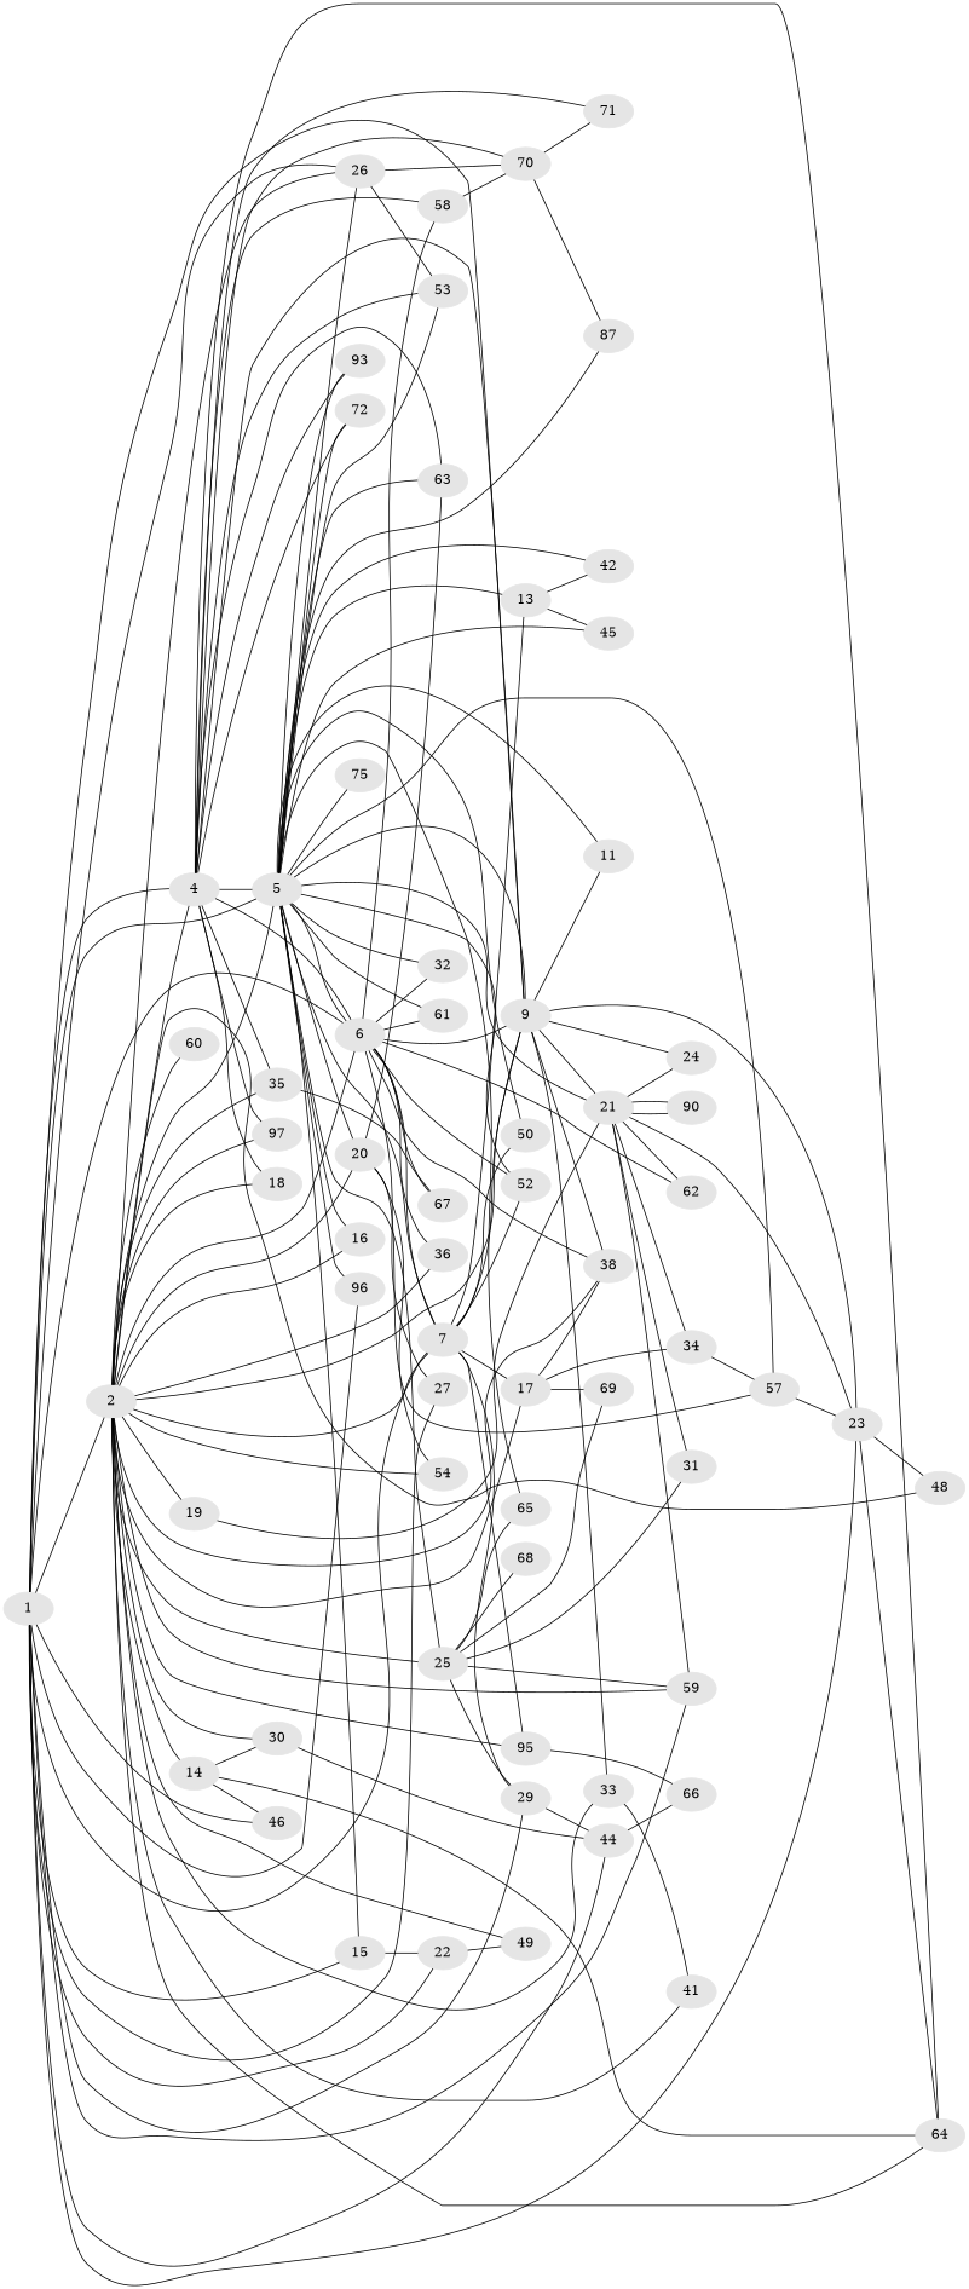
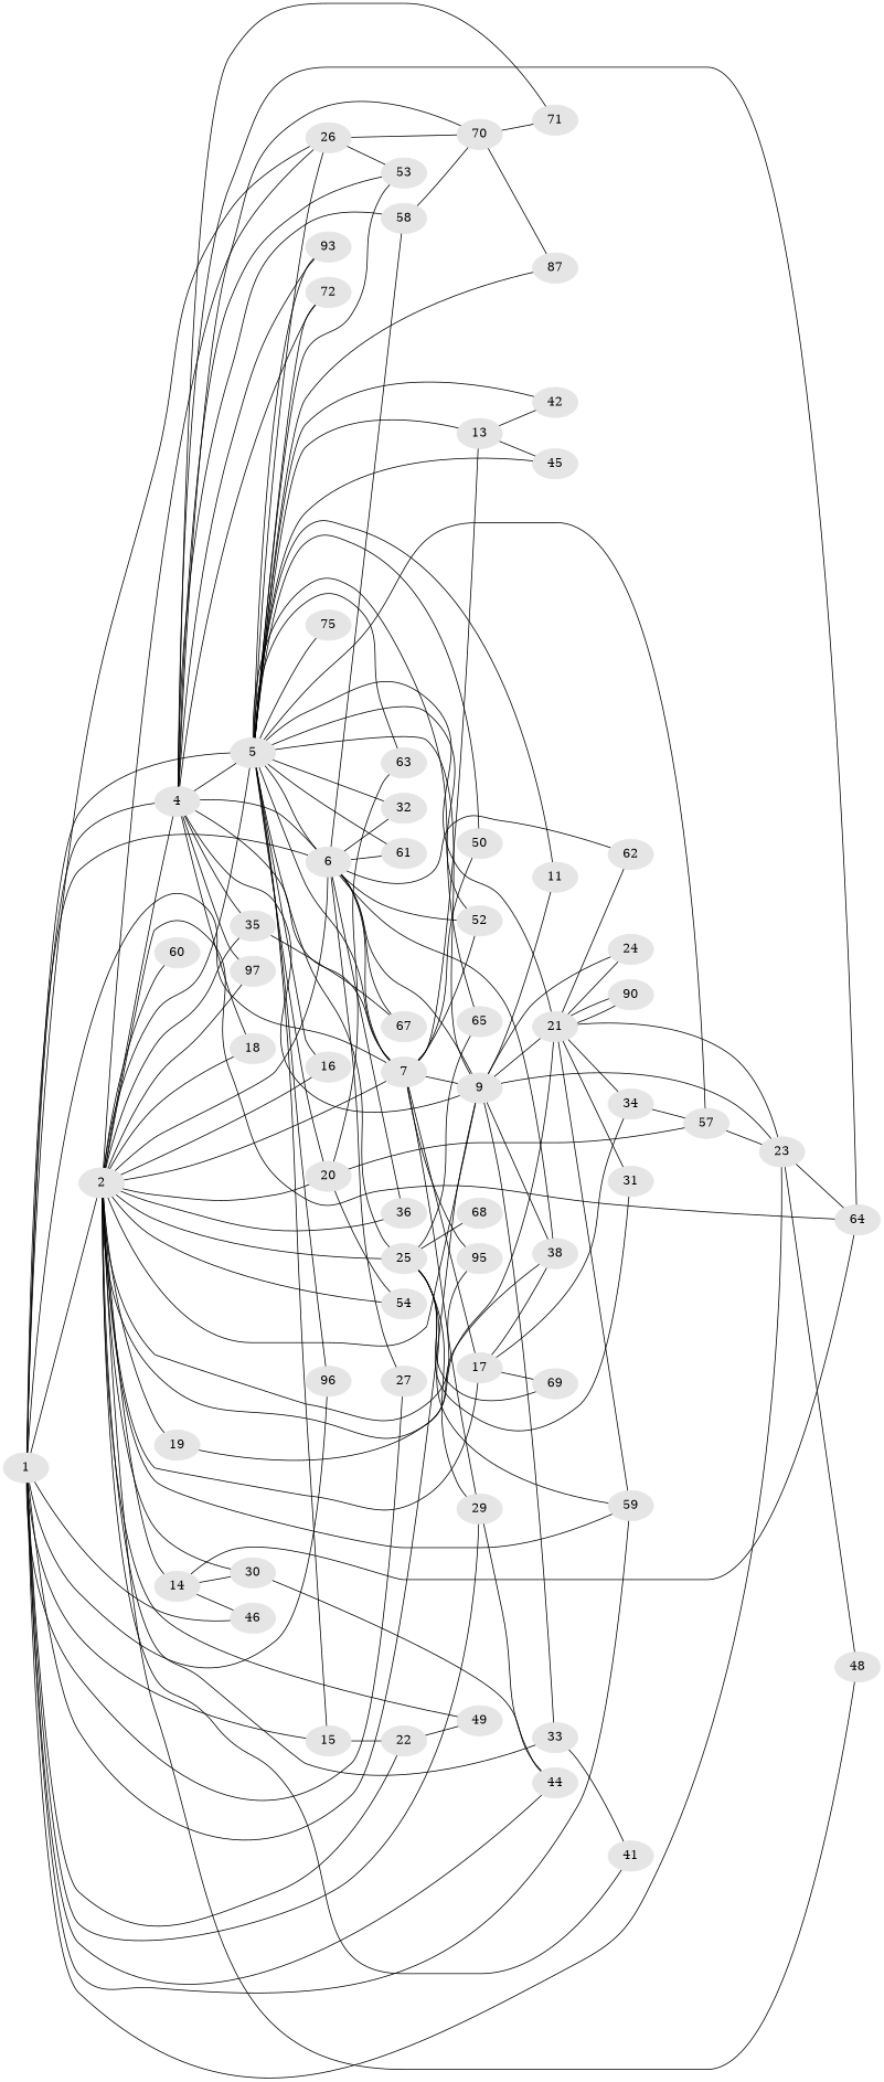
  graph {
    rankdir=LR
    node [color=gray90 style=filled]
    2 [super="+3"]
    4
    5 [super="+10"]
    6
    7
    9
    26 [super="+47"]
    59
    14 [super="+74"]
    16
    17 [super="+39"]
    18
    19
    20
    25 [super="+43+76"]
    30
    33
    35
    36
    38 [super="+83"]
    41
    48
    49
    54
    n25 [label=95]
    60
    64
    97
    1
    15
    22
    23
    27
    29
    44 [super="+81"]
    46
    96
    53 [super="+56"]
    58 [super="+78"]
    70
    71
    72
    93
    11
    13
    21 [super="+51+28"]
    32
    42
    45
    50
    52 [super="+95"]
    57
    61
    63
    65
    75
    87
    62
    67
    24
-   66
    34
    69
    31 [super="+37"]
    68
    90
    2 -- 4 [weight=5]
    2 -- 5 [weight=6]
    2 -- 6 [weight=3]
    2 -- 7 [weight=3]
    2 -- 9 [weight=4]
    2 -- 26
    2 -- 59
    2 -- 14 [weight=2]
    2 -- 16
    2 -- 17
    2 -- 18
    2 -- 19 [weight=2]
    2 -- 20
    2 -- 25
    2 -- 30
    2 -- 33
    2 -- 35
    2 -- 36
    2 -- 38
    2 -- 41
    2 -- 48
    2 -- 49
    2 -- 54
    2 -- n25
    2 -- 60 [weight=2]
    2 -- 64 [weight=2]
    2 -- 97
    4 -- 5 [weight=2]
    4 -- 6
-   4 -- 63
+   4 -- 7
    4 -- 9
    4 -- 18
    4 -- 35
    4 -- 64
    4 -- 97
    4 -- 53
    4 -- 58 [weight=2]
    4 -- 70
    4 -- 71
    4 -- 72
    4 -- 93
    5 -- 6 [weight=2]
    5 -- 7 [weight=2]
    5 -- 9 [weight=2]
    5 -- 26 [weight=2]
    5 -- 16
    5 -- 20 [weight=2]
    5 -- 25
    5 -- 15
    5 -- 96
    5 -- 53
    5 -- 72
    5 -- 93
    5 -- 11
    5 -- 13
    5 -- 21
    5 -- 32
    5 -- 42
    5 -- 45
    5 -- 50
    5 -- 52
    5 -- 57
    5 -- 61 [weight=2]
    5 -- 63
    5 -- 65
    5 -- 75 [weight=2]
    5 -- 87
    6 -- 7
    6 -- 9
    6 -- 36
    6 -- 38
    6 -- 27
    6 -- 58
    6 -- 32
    6 -- 52
    6 -- 61
    6 -- 62
    6 -- 67
    7 -- 9
    7 -- 17
    7 -- n25
    7 -- 29
    7 -- 13
    7 -- 50
    7 -- 52
    9 -- 33
    9 -- 38
    9 -- 23
    9 -- 11
    9 -- 21
    9 -- 24
    26 -- 53
    26 -- 70
    14 -- 30
    14 -- 64
    14 -- 46
    17 -- 38
    17 -- 34
    17 -- 69
    19 -- 21
    20 -- 54
    20 -- 57
    20 -- 63
    25 -- 59
    25 -- 29
    25 -- 65
    25 -- 69
    25 -- 31
    25 -- 68
    30 -- 44
    33 -- 41
    35 -- 67
-   n25 -- 66
    1 -- 2 [weight=4]
    1 -- 4
    1 -- 5 [weight=2]
    1 -- 6
    1 -- 7
    1 -- 9
    1 -- 26
    1 -- 59
    1 -- 15
    1 -- 22
    1 -- 23
    1 -- 27
    1 -- 29
    1 -- 44
    1 -- 46
    1 -- 96
    15 -- 22
    22 -- 49
    23 -- 48
    23 -- 64
    29 -- 44
-   44 -- 66
    58 -- 70
    70 -- 71
    70 -- 87
    13 -- 42
    13 -- 45
    21 -- 59
    21 -- 23
    21 -- 62
    21 -- 24
    21 -- 34
    21 -- 31 [weight=2]
    21 -- 90
    21 -- 90
    57 -- 23
    34 -- 57
  }
